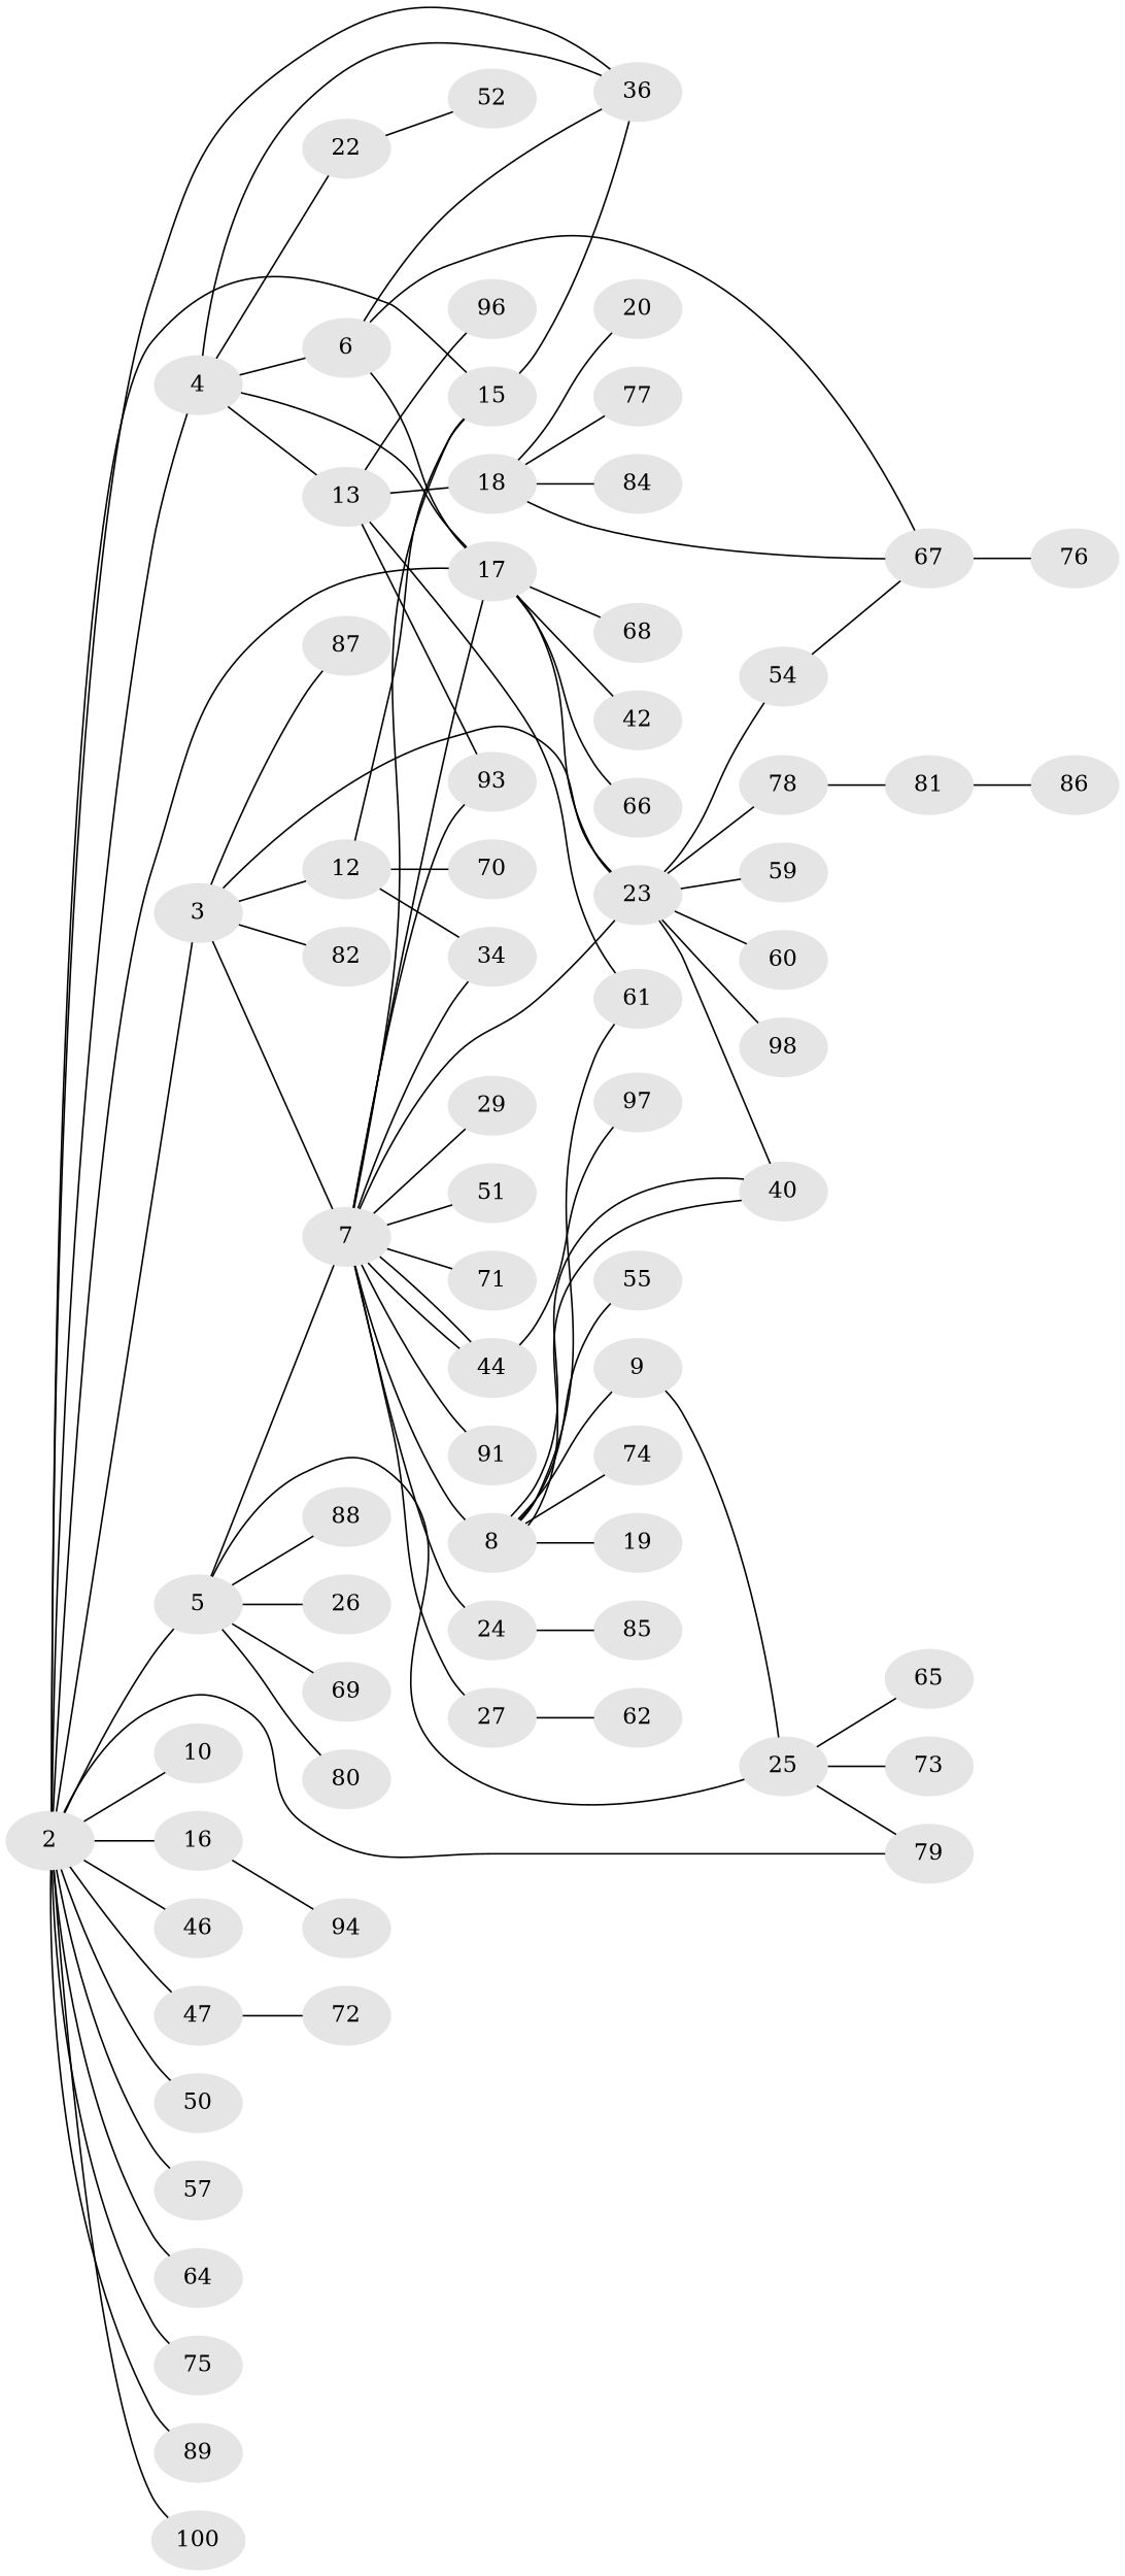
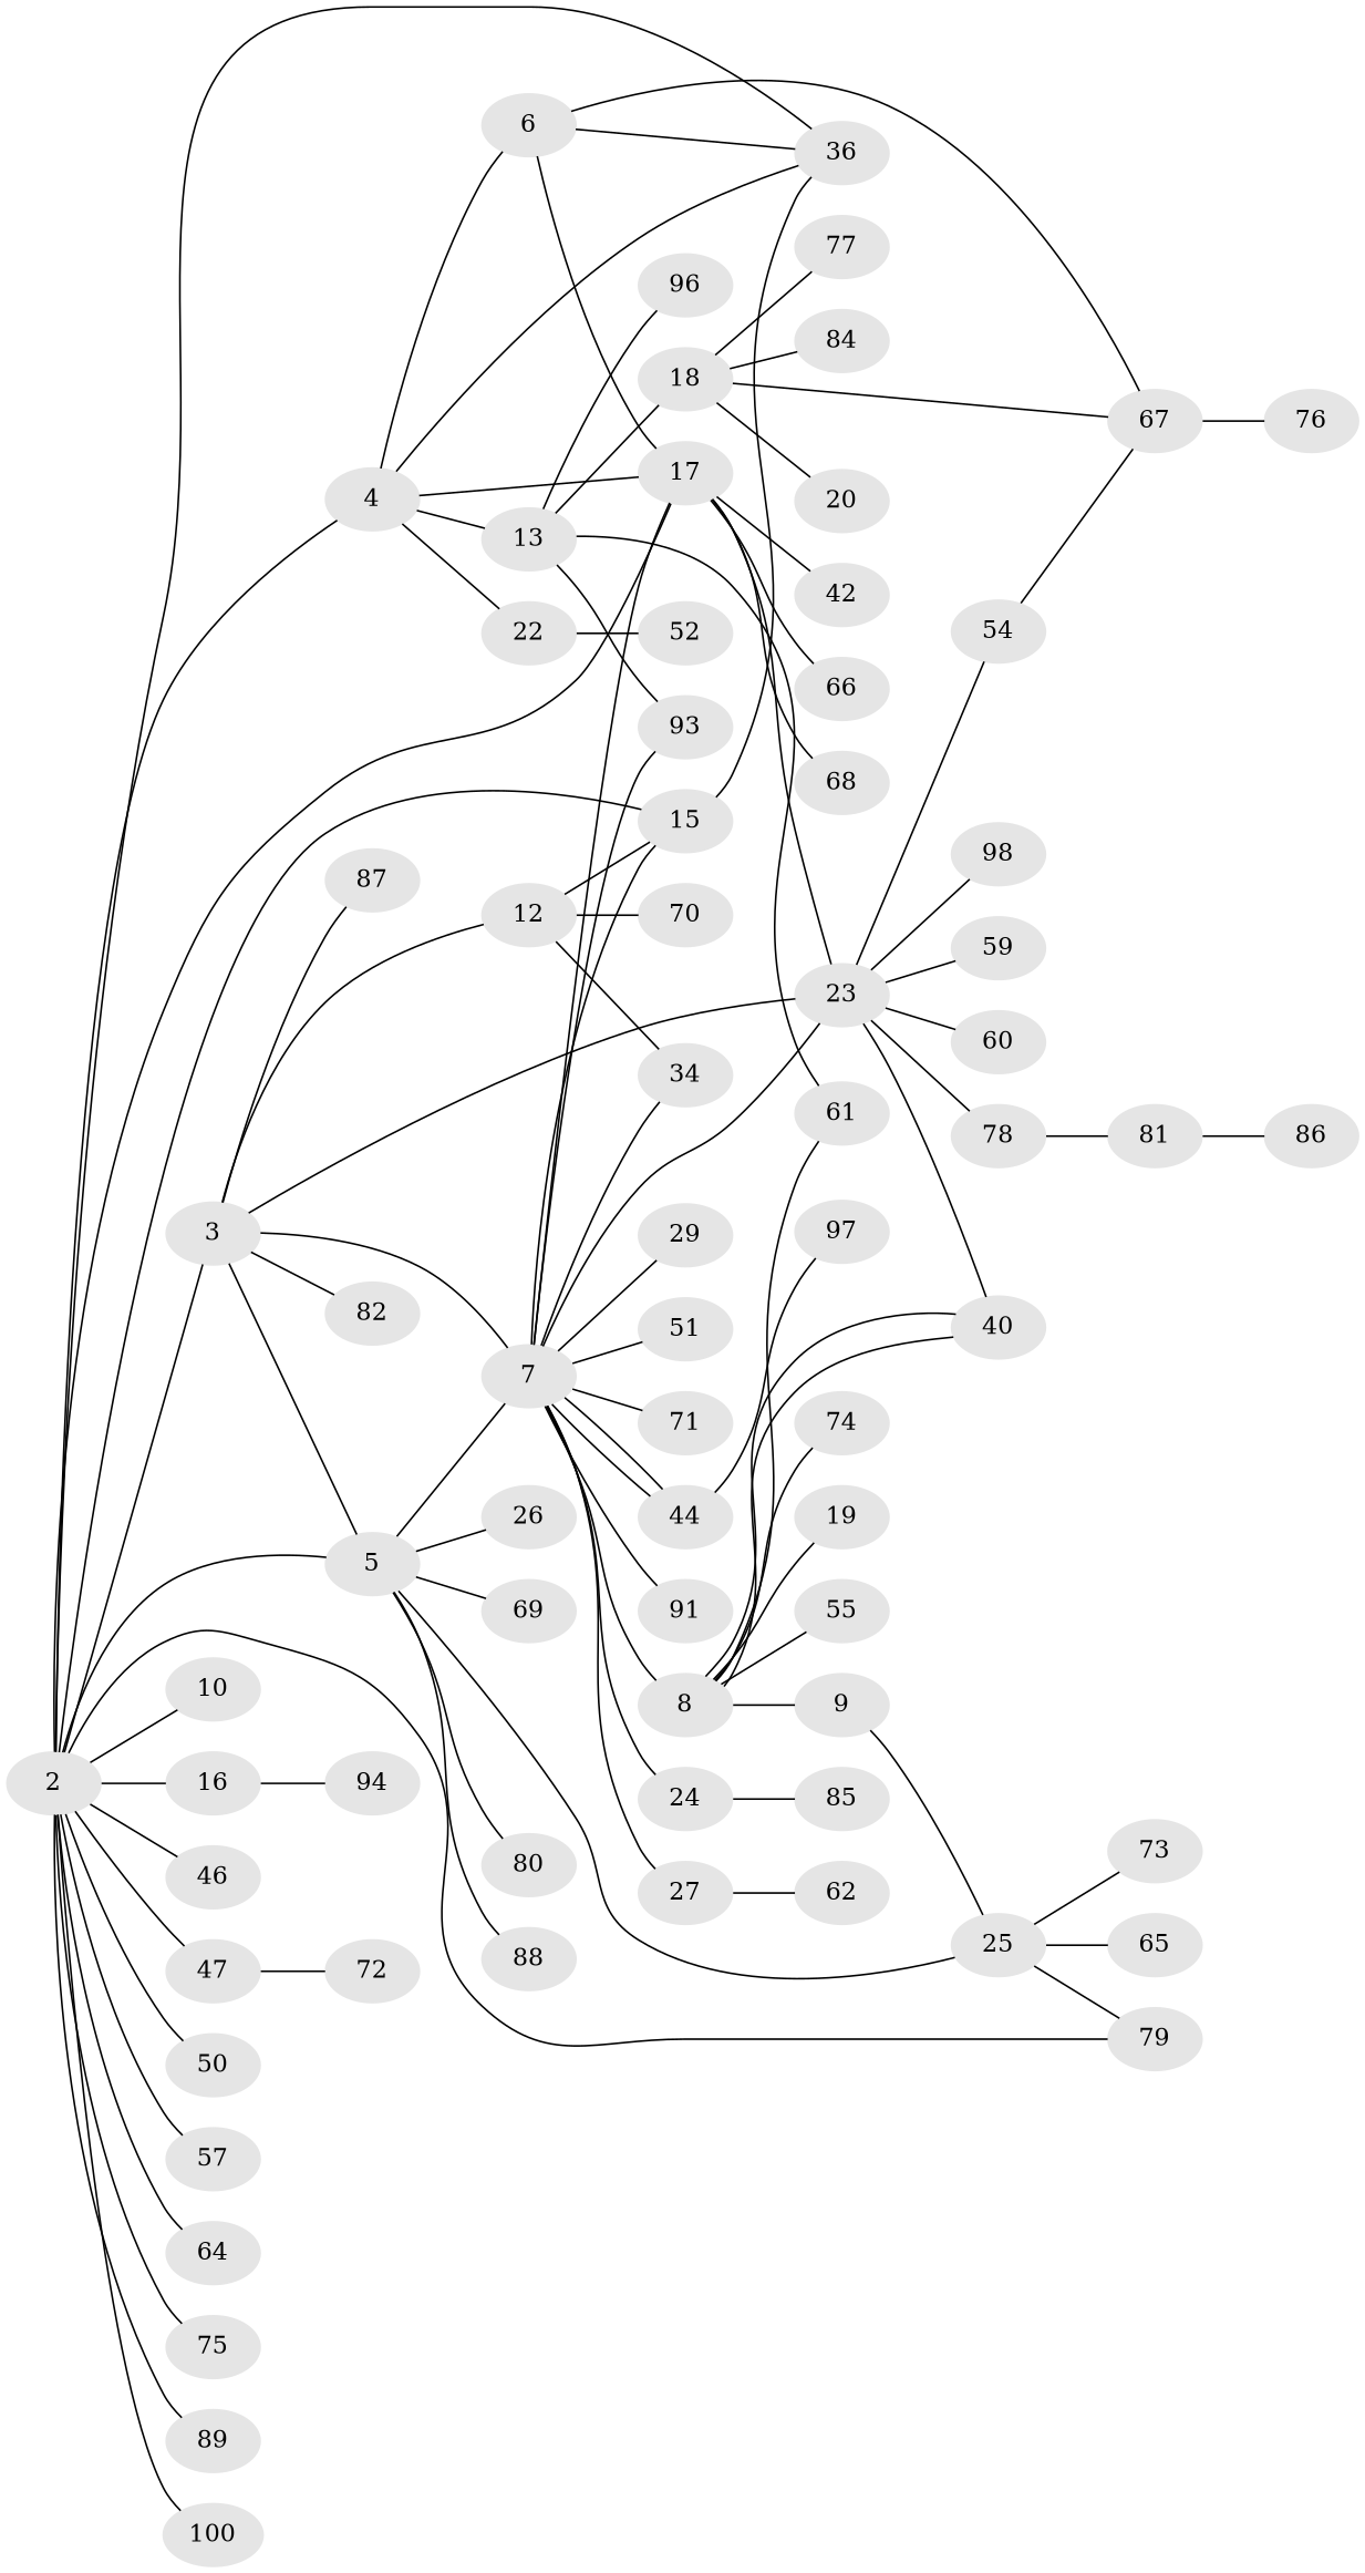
  graph {
    rankdir=LR
    node [color=gray90 style=filled]
    2 [super="+14"]
    3 [super="+48"]
    4 [super="+11"]
    5 [super="+83"]
    10
    15 [super="+45"]
    16 [super="+56"]
    17 [super="+21"]
    36 [super="+63"]
    46
    47
    50
    57
    64
    75 [super="+92"]
    79
    89
    100
    8 [super="+43"]
    9 [super="+31"]
    19
    40 [super="+53"]
    55
    61
    74
    7 [super="+35"]
    12 [super="+38"]
    23 [super="+33"]
    82
    87
    6 [super="+39"]
    13 [super="+90"]
    22
    25 [super="+30"]
    26
    69
    80
    88
    94
    42 [super="+95"]
    66
    68
    72
    24 [super="+28"]
    27 [super="+41"]
    29
    34 [super="+49"]
    44 [super="+58"]
    51
    71
    91
    93
    70
    54
    59
    60
    78
    98
    67 [super="+99"]
    18 [super="+32"]
    96
    52
    65
    73
    76
    85
    62
    97
    20
    77
    84
    81
    86
    2 -- 3
    2 -- 4
    2 -- 5
    2 -- 10
    2 -- 15
    2 -- 16 [weight=2]
    2 -- 17
    2 -- 36
    2 -- 46
    2 -- 47
    2 -- 50
    2 -- 57
    2 -- 64
    2 -- 75
    2 -- 79
    2 -- 89
    2 -- 100
+   3 -- 5
    3 -- 7
    3 -- 12
    3 -- 23
    3 -- 82
    3 -- 87
    4 -- 17
    4 -- 36
    4 -- 6
    4 -- 13
    4 -- 22
    5 -- 7
    5 -- 25
    5 -- 26
    5 -- 69
    5 -- 80
    5 -- 88
    15 -- 36
    16 -- 94
    17 -- 23
    17 -- 42
    17 -- 66
    17 -- 68
    47 -- 72
    8 -- 9
    8 -- 19
    8 -- 40
    8 -- 40
    8 -- 55
    8 -- 61
    8 -- 74
    9 -- 25
    7 -- 15
    7 -- 17
    7 -- 8
    7 -- 23
    7 -- 24
    7 -- 27
    7 -- 29
    7 -- 34
    7 -- 44
    7 -- 44
    7 -- 51
    7 -- 71
    7 -- 91
    7 -- 93
    12 -- 15
    12 -- 34
    12 -- 70
    23 -- 40
    23 -- 54
    23 -- 59
    23 -- 60
    23 -- 78
    23 -- 98
    6 -- 17
    6 -- 36
    6 -- 67
    13 -- 61
    13 -- 93
    13 -- 18
    13 -- 96
    22 -- 52
    25 -- 79
    25 -- 65
    25 -- 73
    24 -- 85
    27 -- 62
    44 -- 97
    54 -- 67
    78 -- 81
    67 -- 76
    18 -- 67
    18 -- 20
    18 -- 77
    18 -- 84
    81 -- 86
  }
